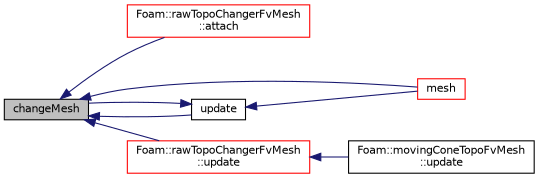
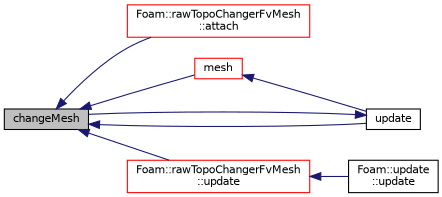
  digraph {
    rankdir=LR
    node [color=black fontname=Helvetica fontsize=10 shape=record]
    edge [color=midnightblue dir=back fontname=Helvetica fontsize=10 labelfontname=Helvetica labelfontsize=10 style=solid]
    n1 [fillcolor=grey75 fontcolor=black height=0.2 label=changeMesh style=filled width=0.4]
    n2 [color=red height=0.2 label="Foam::rawTopoChangerFvMesh\l::attach" width=0.4]
    n3 [color=red height=0.2 label=mesh width=0.4]
    n4 [color=red height=0.2 label="Foam::rawTopoChangerFvMesh\l::update" width=0.4]
    n5 [height=0.2 label=update width=0.4]
-   n6 [height=0.2 label="Foam::movingConeTopoFvMesh\l::update" width=0.4]
+   n6 [height=0.2 label="Foam::update\l::update" width=0.4]
    n1 -> n2
    n1 -> n3
    n1 -> n4
    n1 -> n5
    n4 -> n6
    n5 -> n1
-   n5 -> n3
+   n3 -> n5
  }
